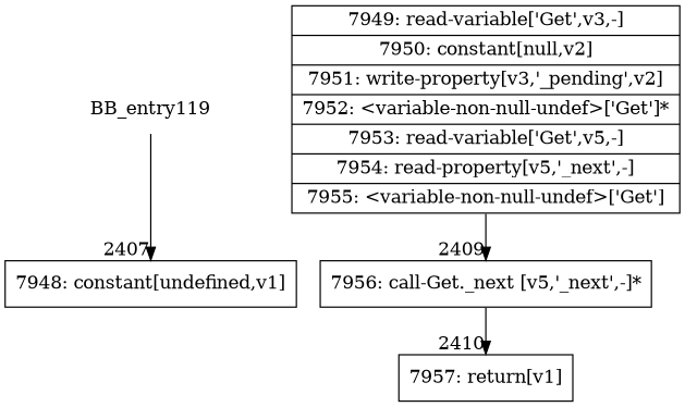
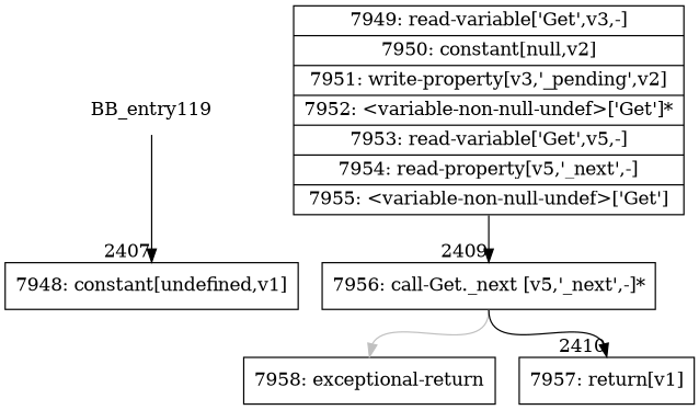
  digraph {
    rankdir=TD
    node [shape=record]
    edge [headport=n tailport=s]
    n1 [label=BB_entry119 shape=none]
    n2 [label="{7948: constant[undefined,v1]}"]
    n3 [label="{7949: read-variable['Get',v3,-]|7950: constant[null,v2]|7951: write-property[v3,'_pending',v2]|7952: \<variable-non-null-undef\>['Get']*|7953: read-variable['Get',v5,-]|7954: read-property[v5,'_next',-]|7955: \<variable-non-null-undef\>['Get']}"]
    n4 [label="{7956: call-Get._next [v5,'_next',-]*}"]
+   n5 [label="{7958: exceptional-return}"]
    n6 [label="{7957: return[v1]}"]
    n1 -> n2 [headlabel="    2407"]
    n3 -> n4 [headlabel="      2409"]
+   n4 -> n5 [color=gray]
    n4 -> n6 [headlabel="      2410"]
  }
